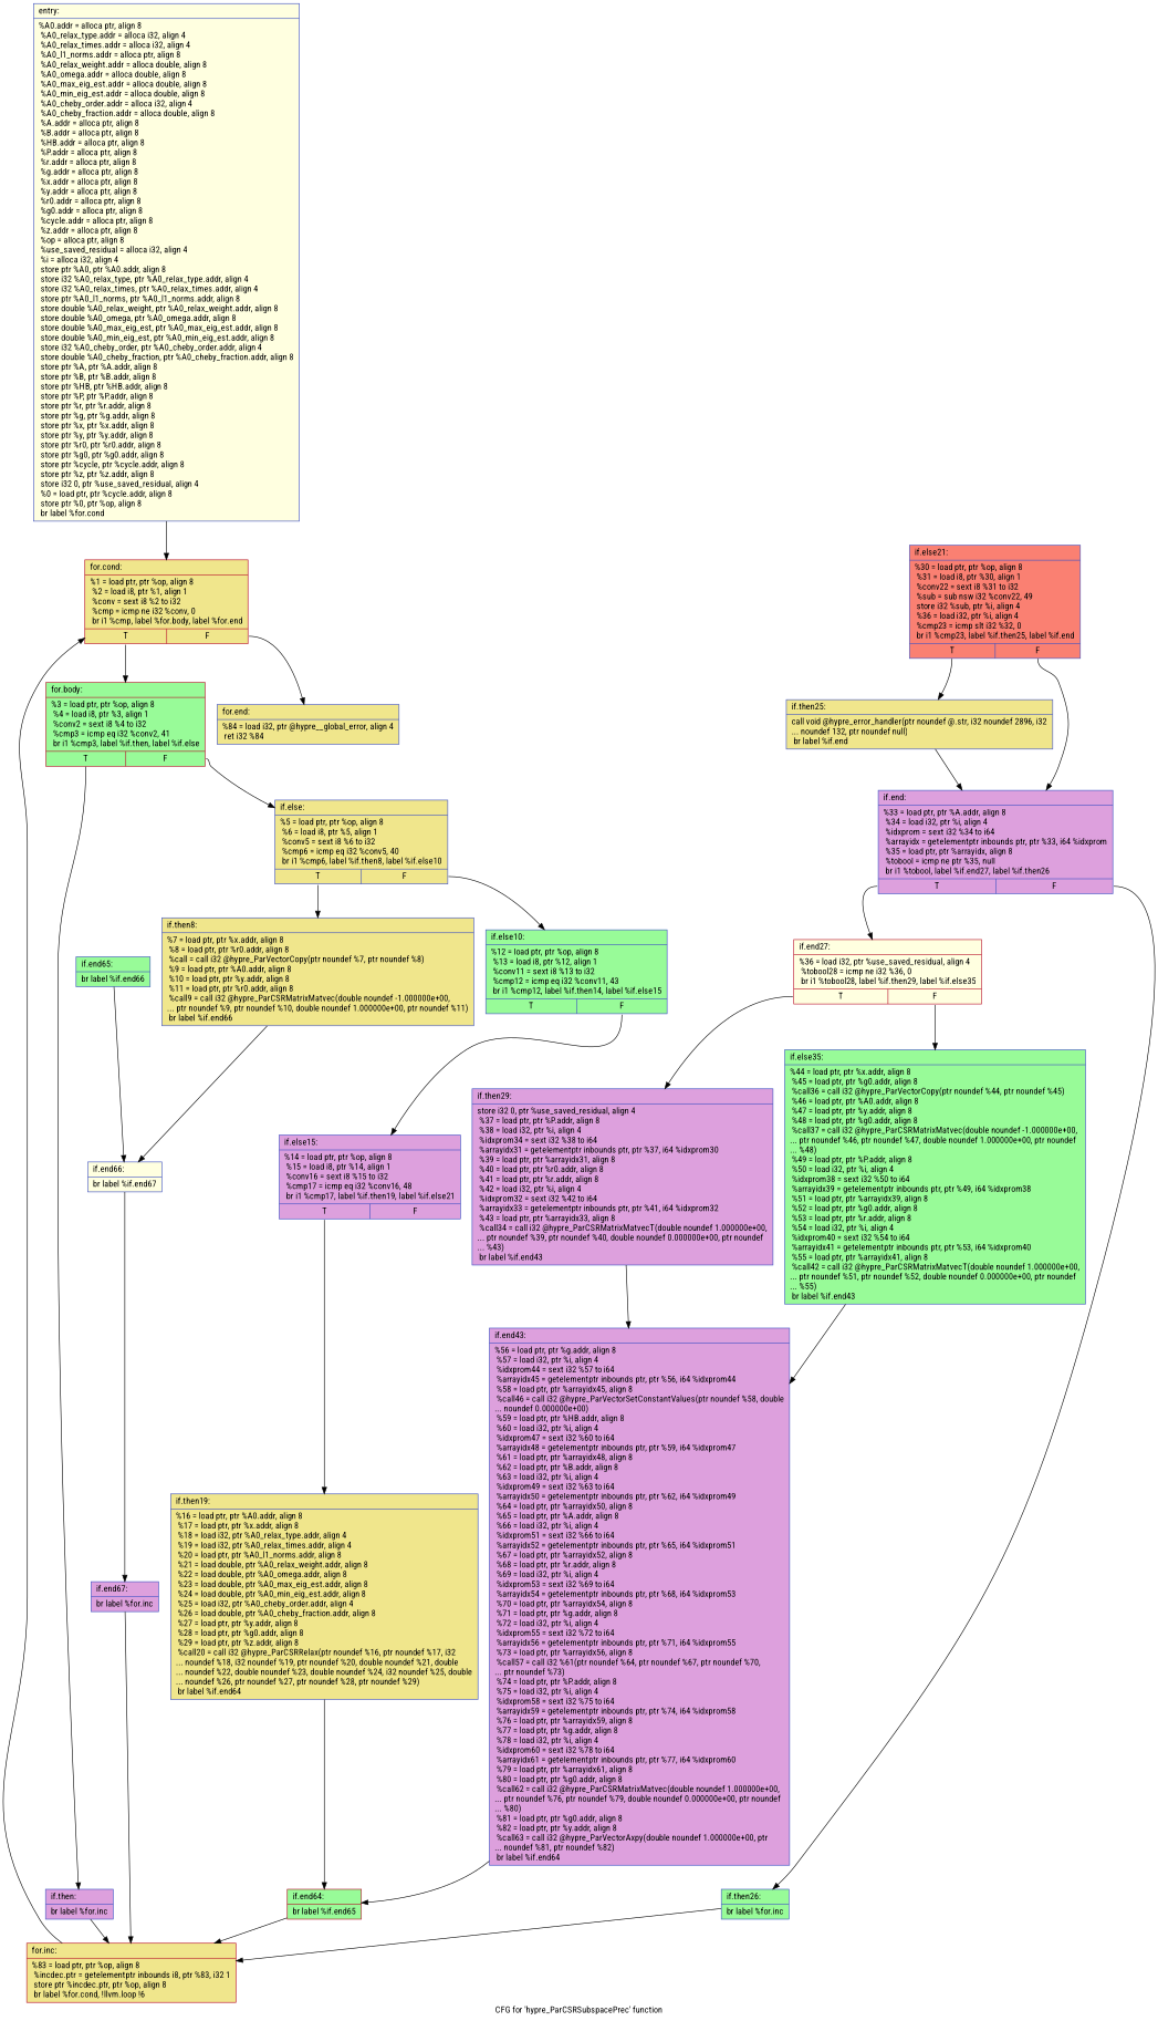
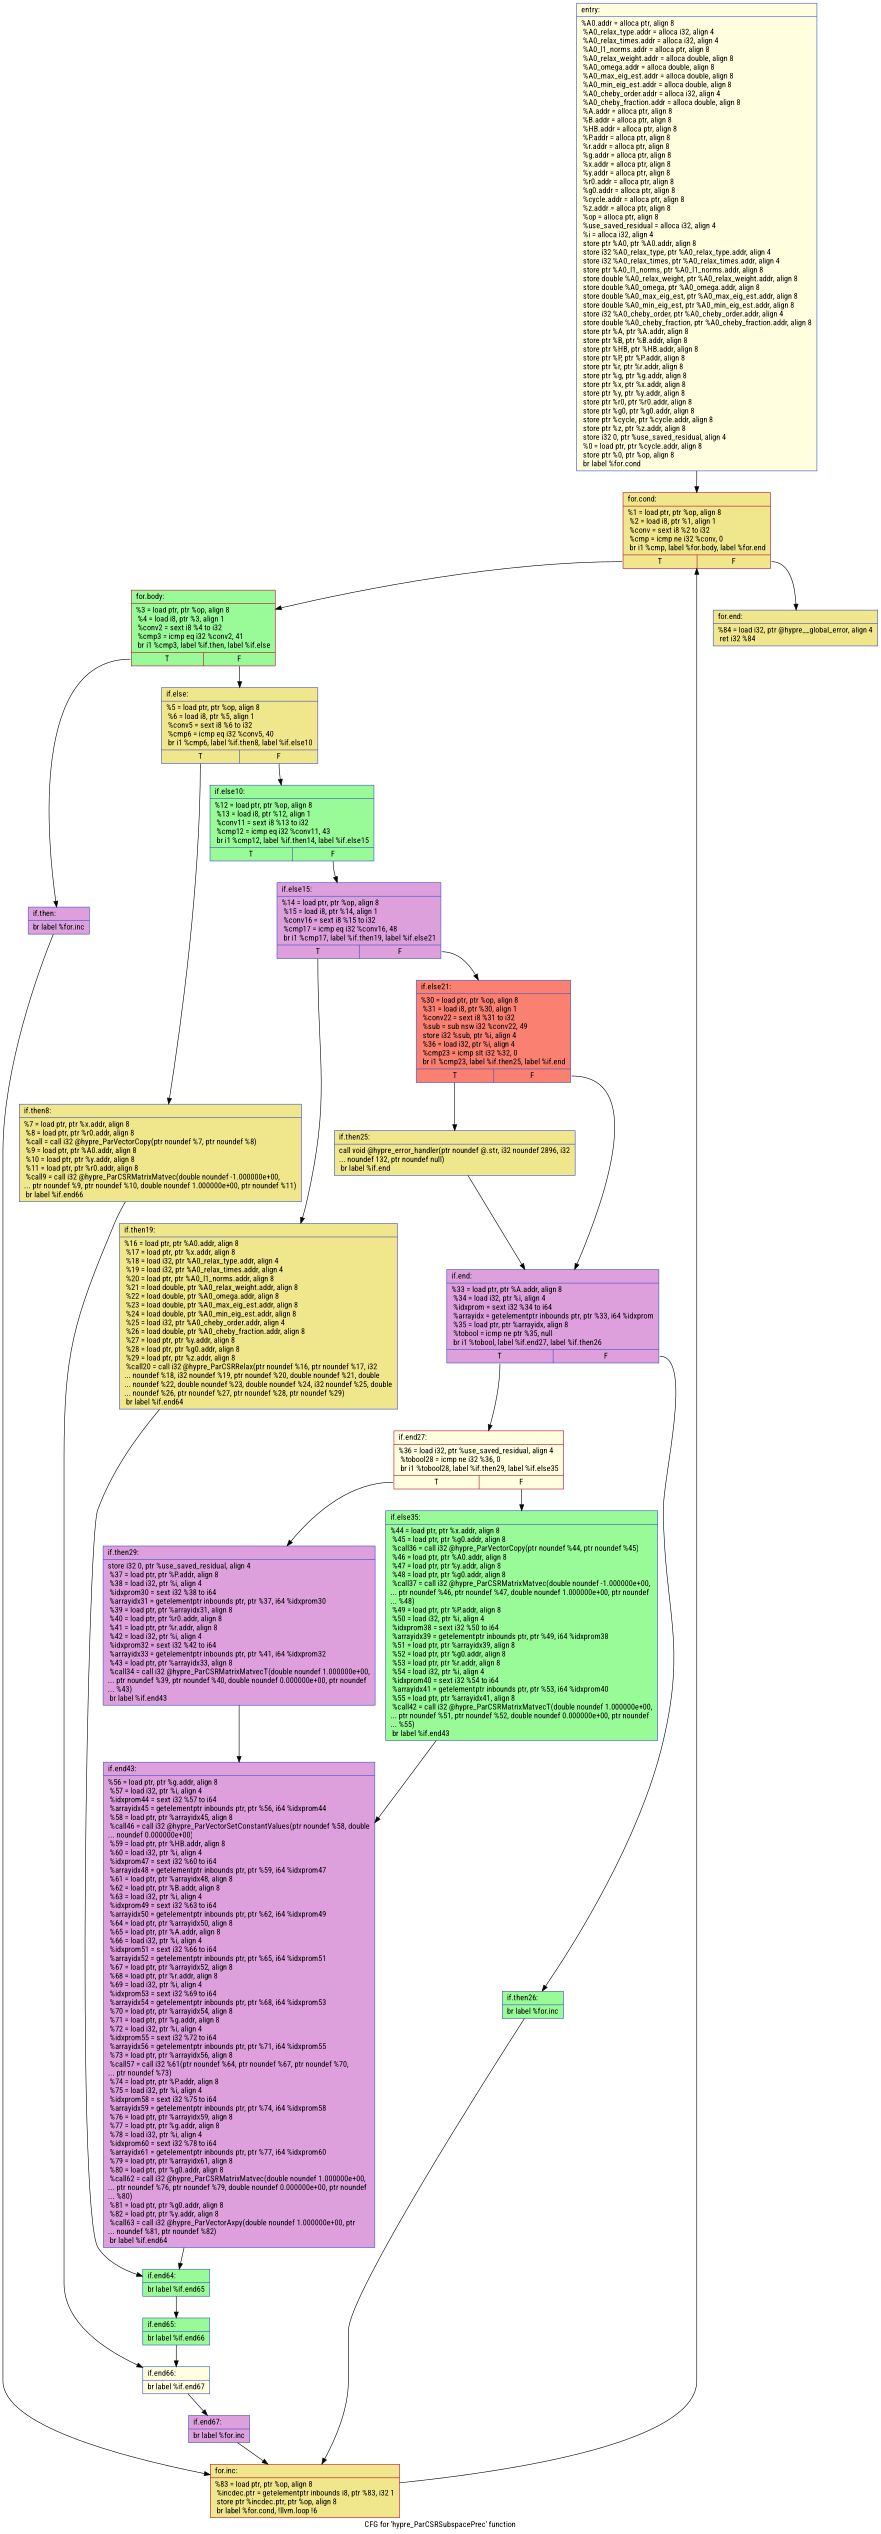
  digraph {
    fontname="Roboto Condensed"
    label="CFG for 'hypre_ParCSRSubspacePrec' function"
    node [color="#3d50c3ff" fillcolor=khaki fontname="Roboto Condensed" shape=record style=filled]
    edge [fontname="Roboto Condensed"]
    n1 [fillcolor=lightyellow label="{entry:\l|  %A0.addr = alloca ptr, align 8\l  %A0_relax_type.addr = alloca i32, align 4\l  %A0_relax_times.addr = alloca i32, align 4\l  %A0_l1_norms.addr = alloca ptr, align 8\l  %A0_relax_weight.addr = alloca double, align 8\l  %A0_omega.addr = alloca double, align 8\l  %A0_max_eig_est.addr = alloca double, align 8\l  %A0_min_eig_est.addr = alloca double, align 8\l  %A0_cheby_order.addr = alloca i32, align 4\l  %A0_cheby_fraction.addr = alloca double, align 8\l  %A.addr = alloca ptr, align 8\l  %B.addr = alloca ptr, align 8\l  %HB.addr = alloca ptr, align 8\l  %P.addr = alloca ptr, align 8\l  %r.addr = alloca ptr, align 8\l  %g.addr = alloca ptr, align 8\l  %x.addr = alloca ptr, align 8\l  %y.addr = alloca ptr, align 8\l  %r0.addr = alloca ptr, align 8\l  %g0.addr = alloca ptr, align 8\l  %cycle.addr = alloca ptr, align 8\l  %z.addr = alloca ptr, align 8\l  %op = alloca ptr, align 8\l  %use_saved_residual = alloca i32, align 4\l  %i = alloca i32, align 4\l  store ptr %A0, ptr %A0.addr, align 8\l  store i32 %A0_relax_type, ptr %A0_relax_type.addr, align 4\l  store i32 %A0_relax_times, ptr %A0_relax_times.addr, align 4\l  store ptr %A0_l1_norms, ptr %A0_l1_norms.addr, align 8\l  store double %A0_relax_weight, ptr %A0_relax_weight.addr, align 8\l  store double %A0_omega, ptr %A0_omega.addr, align 8\l  store double %A0_max_eig_est, ptr %A0_max_eig_est.addr, align 8\l  store double %A0_min_eig_est, ptr %A0_min_eig_est.addr, align 8\l  store i32 %A0_cheby_order, ptr %A0_cheby_order.addr, align 4\l  store double %A0_cheby_fraction, ptr %A0_cheby_fraction.addr, align 8\l  store ptr %A, ptr %A.addr, align 8\l  store ptr %B, ptr %B.addr, align 8\l  store ptr %HB, ptr %HB.addr, align 8\l  store ptr %P, ptr %P.addr, align 8\l  store ptr %r, ptr %r.addr, align 8\l  store ptr %g, ptr %g.addr, align 8\l  store ptr %x, ptr %x.addr, align 8\l  store ptr %y, ptr %y.addr, align 8\l  store ptr %r0, ptr %r0.addr, align 8\l  store ptr %g0, ptr %g0.addr, align 8\l  store ptr %cycle, ptr %cycle.addr, align 8\l  store ptr %z, ptr %z.addr, align 8\l  store i32 0, ptr %use_saved_residual, align 4\l  %0 = load ptr, ptr %cycle.addr, align 8\l  store ptr %0, ptr %op, align 8\l  br label %for.cond\l}"]
    n2 [color="#b70d28ff" label="{for.cond:\l|  %1 = load ptr, ptr %op, align 8\l  %2 = load i8, ptr %1, align 1\l  %conv = sext i8 %2 to i32\l  %cmp = icmp ne i32 %conv, 0\l  br i1 %cmp, label %for.body, label %for.end\l|{<s0>T|<s1>F}}"]
    n3 [color="#b70d28ff" fillcolor=palegreen label="{for.body:\l|  %3 = load ptr, ptr %op, align 8\l  %4 = load i8, ptr %3, align 1\l  %conv2 = sext i8 %4 to i32\l  %cmp3 = icmp eq i32 %conv2, 41\l  br i1 %cmp3, label %if.then, label %if.else\l|{<s0>T|<s1>F}}"]
    n4 [label="{for.end:\l|  %84 = load i32, ptr @hypre__global_error, align 4\l  ret i32 %84\l}"]
    n5 [fillcolor=plum label="{if.then:\l|  br label %for.inc\l}"]
    n6 [label="{if.else:\l|  %5 = load ptr, ptr %op, align 8\l  %6 = load i8, ptr %5, align 1\l  %conv5 = sext i8 %6 to i32\l  %cmp6 = icmp eq i32 %conv5, 40\l  br i1 %cmp6, label %if.then8, label %if.else10\l|{<s0>T|<s1>F}}"]
    n7 [color="#b70d28ff" label="{for.inc:\l|  %83 = load ptr, ptr %op, align 8\l  %incdec.ptr = getelementptr inbounds i8, ptr %83, i32 1\l  store ptr %incdec.ptr, ptr %op, align 8\l  br label %for.cond, !llvm.loop !6\l}"]
    n8 [label="{if.then8:\l|  %7 = load ptr, ptr %x.addr, align 8\l  %8 = load ptr, ptr %r0.addr, align 8\l  %call = call i32 @hypre_ParVectorCopy(ptr noundef %7, ptr noundef %8)\l  %9 = load ptr, ptr %A0.addr, align 8\l  %10 = load ptr, ptr %y.addr, align 8\l  %11 = load ptr, ptr %r0.addr, align 8\l  %call9 = call i32 @hypre_ParCSRMatrixMatvec(double noundef -1.000000e+00,\l... ptr noundef %9, ptr noundef %10, double noundef 1.000000e+00, ptr noundef %11)\l  br label %if.end66\l}"]
    n9 [fillcolor=palegreen label="{if.else10:\l|  %12 = load ptr, ptr %op, align 8\l  %13 = load i8, ptr %12, align 1\l  %conv11 = sext i8 %13 to i32\l  %cmp12 = icmp eq i32 %conv11, 43\l  br i1 %cmp12, label %if.then14, label %if.else15\l|{<s0>T|<s1>F}}"]
    n10 [fillcolor=lightyellow label="{if.end66:\l|  br label %if.end67\l}"]
    n11 [fillcolor=plum label="{if.else15:\l|  %14 = load ptr, ptr %op, align 8\l  %15 = load i8, ptr %14, align 1\l  %conv16 = sext i8 %15 to i32\l  %cmp17 = icmp eq i32 %conv16, 48\l  br i1 %cmp17, label %if.then19, label %if.else21\l|{<s0>T|<s1>F}}"]
    n12 [fillcolor=plum label="{if.end67:\l|  br label %for.inc\l}"]
    n13 [label="{if.then19:\l|  %16 = load ptr, ptr %A0.addr, align 8\l  %17 = load ptr, ptr %x.addr, align 8\l  %18 = load i32, ptr %A0_relax_type.addr, align 4\l  %19 = load i32, ptr %A0_relax_times.addr, align 4\l  %20 = load ptr, ptr %A0_l1_norms.addr, align 8\l  %21 = load double, ptr %A0_relax_weight.addr, align 8\l  %22 = load double, ptr %A0_omega.addr, align 8\l  %23 = load double, ptr %A0_max_eig_est.addr, align 8\l  %24 = load double, ptr %A0_min_eig_est.addr, align 8\l  %25 = load i32, ptr %A0_cheby_order.addr, align 4\l  %26 = load double, ptr %A0_cheby_fraction.addr, align 8\l  %27 = load ptr, ptr %y.addr, align 8\l  %28 = load ptr, ptr %g0.addr, align 8\l  %29 = load ptr, ptr %z.addr, align 8\l  %call20 = call i32 @hypre_ParCSRRelax(ptr noundef %16, ptr noundef %17, i32\l... noundef %18, i32 noundef %19, ptr noundef %20, double noundef %21, double\l... noundef %22, double noundef %23, double noundef %24, i32 noundef %25, double\l... noundef %26, ptr noundef %27, ptr noundef %28, ptr noundef %29)\l  br label %if.end64\l}"]
    n14 [fillcolor=salmon label="{if.else21:\l|  %30 = load ptr, ptr %op, align 8\l  %31 = load i8, ptr %30, align 1\l  %conv22 = sext i8 %31 to i32\l  %sub = sub nsw i32 %conv22, 49\l  store i32 %sub, ptr %i, align 4\l  %36 = load i32, ptr %i, align 4\l  %cmp23 = icmp slt i32 %32, 0\l  br i1 %cmp23, label %if.then25, label %if.end\l|{<s0>T|<s1>F}}"]
-   n15 [color="#b70d28ff" fillcolor=palegreen label="{if.end64:\l|  br label %if.end65\l}"]
+   n15 [fillcolor=palegreen label="{if.end64:\l|  br label %if.end65\l}"]
    n16 [label="{if.then25:\l|  call void @hypre_error_handler(ptr noundef @.str, i32 noundef 2896, i32\l... noundef 132, ptr noundef null)\l  br label %if.end\l}"]
    n17 [fillcolor=plum label="{if.end:\l|  %33 = load ptr, ptr %A.addr, align 8\l  %34 = load i32, ptr %i, align 4\l  %idxprom = sext i32 %34 to i64\l  %arrayidx = getelementptr inbounds ptr, ptr %33, i64 %idxprom\l  %35 = load ptr, ptr %arrayidx, align 8\l  %tobool = icmp ne ptr %35, null\l  br i1 %tobool, label %if.end27, label %if.then26\l|{<s0>T|<s1>F}}"]
    n18 [fillcolor=palegreen label="{if.end65:\l|  br label %if.end66\l}"]
    n19 [color="#b70d28ff" fillcolor=lightyellow label="{if.end27:\l|  %36 = load i32, ptr %use_saved_residual, align 4\l  %tobool28 = icmp ne i32 %36, 0\l  br i1 %tobool28, label %if.then29, label %if.else35\l|{<s0>T|<s1>F}}"]
    n20 [fillcolor=palegreen label="{if.then26:\l|  br label %for.inc\l}"]
-   n21 [fillcolor=plum label="{if.then29:\l|  store i32 0, ptr %use_saved_residual, align 4\l  %37 = load ptr, ptr %P.addr, align 8\l  %38 = load i32, ptr %i, align 4\l  %idxprom34 = sext i32 %38 to i64\l  %arrayidx31 = getelementptr inbounds ptr, ptr %37, i64 %idxprom30\l  %39 = load ptr, ptr %arrayidx31, align 8\l  %40 = load ptr, ptr %r0.addr, align 8\l  %41 = load ptr, ptr %r.addr, align 8\l  %42 = load i32, ptr %i, align 4\l  %idxprom32 = sext i32 %42 to i64\l  %arrayidx33 = getelementptr inbounds ptr, ptr %41, i64 %idxprom32\l  %43 = load ptr, ptr %arrayidx33, align 8\l  %call34 = call i32 @hypre_ParCSRMatrixMatvecT(double noundef 1.000000e+00,\l... ptr noundef %39, ptr noundef %40, double noundef 0.000000e+00, ptr noundef\l... %43)\l  br label %if.end43\l}"]
+   n21 [fillcolor=plum label="{if.then29:\l|  store i32 0, ptr %use_saved_residual, align 4\l  %37 = load ptr, ptr %P.addr, align 8\l  %38 = load i32, ptr %i, align 4\l  %idxprom30 = sext i32 %38 to i64\l  %arrayidx31 = getelementptr inbounds ptr, ptr %37, i64 %idxprom30\l  %39 = load ptr, ptr %arrayidx31, align 8\l  %40 = load ptr, ptr %r0.addr, align 8\l  %41 = load ptr, ptr %r.addr, align 8\l  %42 = load i32, ptr %i, align 4\l  %idxprom32 = sext i32 %42 to i64\l  %arrayidx33 = getelementptr inbounds ptr, ptr %41, i64 %idxprom32\l  %43 = load ptr, ptr %arrayidx33, align 8\l  %call34 = call i32 @hypre_ParCSRMatrixMatvecT(double noundef 1.000000e+00,\l... ptr noundef %39, ptr noundef %40, double noundef 0.000000e+00, ptr noundef\l... %43)\l  br label %if.end43\l}"]
    n22 [fillcolor=palegreen label="{if.else35:\l|  %44 = load ptr, ptr %x.addr, align 8\l  %45 = load ptr, ptr %g0.addr, align 8\l  %call36 = call i32 @hypre_ParVectorCopy(ptr noundef %44, ptr noundef %45)\l  %46 = load ptr, ptr %A0.addr, align 8\l  %47 = load ptr, ptr %y.addr, align 8\l  %48 = load ptr, ptr %g0.addr, align 8\l  %call37 = call i32 @hypre_ParCSRMatrixMatvec(double noundef -1.000000e+00,\l... ptr noundef %46, ptr noundef %47, double noundef 1.000000e+00, ptr noundef\l... %48)\l  %49 = load ptr, ptr %P.addr, align 8\l  %50 = load i32, ptr %i, align 4\l  %idxprom38 = sext i32 %50 to i64\l  %arrayidx39 = getelementptr inbounds ptr, ptr %49, i64 %idxprom38\l  %51 = load ptr, ptr %arrayidx39, align 8\l  %52 = load ptr, ptr %g0.addr, align 8\l  %53 = load ptr, ptr %r.addr, align 8\l  %54 = load i32, ptr %i, align 4\l  %idxprom40 = sext i32 %54 to i64\l  %arrayidx41 = getelementptr inbounds ptr, ptr %53, i64 %idxprom40\l  %55 = load ptr, ptr %arrayidx41, align 8\l  %call42 = call i32 @hypre_ParCSRMatrixMatvecT(double noundef 1.000000e+00,\l... ptr noundef %51, ptr noundef %52, double noundef 0.000000e+00, ptr noundef\l... %55)\l  br label %if.end43\l}"]
    n23 [fillcolor=plum label="{if.end43:\l|  %56 = load ptr, ptr %g.addr, align 8\l  %57 = load i32, ptr %i, align 4\l  %idxprom44 = sext i32 %57 to i64\l  %arrayidx45 = getelementptr inbounds ptr, ptr %56, i64 %idxprom44\l  %58 = load ptr, ptr %arrayidx45, align 8\l  %call46 = call i32 @hypre_ParVectorSetConstantValues(ptr noundef %58, double\l... noundef 0.000000e+00)\l  %59 = load ptr, ptr %HB.addr, align 8\l  %60 = load i32, ptr %i, align 4\l  %idxprom47 = sext i32 %60 to i64\l  %arrayidx48 = getelementptr inbounds ptr, ptr %59, i64 %idxprom47\l  %61 = load ptr, ptr %arrayidx48, align 8\l  %62 = load ptr, ptr %B.addr, align 8\l  %63 = load i32, ptr %i, align 4\l  %idxprom49 = sext i32 %63 to i64\l  %arrayidx50 = getelementptr inbounds ptr, ptr %62, i64 %idxprom49\l  %64 = load ptr, ptr %arrayidx50, align 8\l  %65 = load ptr, ptr %A.addr, align 8\l  %66 = load i32, ptr %i, align 4\l  %idxprom51 = sext i32 %66 to i64\l  %arrayidx52 = getelementptr inbounds ptr, ptr %65, i64 %idxprom51\l  %67 = load ptr, ptr %arrayidx52, align 8\l  %68 = load ptr, ptr %r.addr, align 8\l  %69 = load i32, ptr %i, align 4\l  %idxprom53 = sext i32 %69 to i64\l  %arrayidx54 = getelementptr inbounds ptr, ptr %68, i64 %idxprom53\l  %70 = load ptr, ptr %arrayidx54, align 8\l  %71 = load ptr, ptr %g.addr, align 8\l  %72 = load i32, ptr %i, align 4\l  %idxprom55 = sext i32 %72 to i64\l  %arrayidx56 = getelementptr inbounds ptr, ptr %71, i64 %idxprom55\l  %73 = load ptr, ptr %arrayidx56, align 8\l  %call57 = call i32 %61(ptr noundef %64, ptr noundef %67, ptr noundef %70,\l... ptr noundef %73)\l  %74 = load ptr, ptr %P.addr, align 8\l  %75 = load i32, ptr %i, align 4\l  %idxprom58 = sext i32 %75 to i64\l  %arrayidx59 = getelementptr inbounds ptr, ptr %74, i64 %idxprom58\l  %76 = load ptr, ptr %arrayidx59, align 8\l  %77 = load ptr, ptr %g.addr, align 8\l  %78 = load i32, ptr %i, align 4\l  %idxprom60 = sext i32 %78 to i64\l  %arrayidx61 = getelementptr inbounds ptr, ptr %77, i64 %idxprom60\l  %79 = load ptr, ptr %arrayidx61, align 8\l  %80 = load ptr, ptr %g0.addr, align 8\l  %call62 = call i32 @hypre_ParCSRMatrixMatvec(double noundef 1.000000e+00,\l... ptr noundef %76, ptr noundef %79, double noundef 0.000000e+00, ptr noundef\l... %80)\l  %81 = load ptr, ptr %g0.addr, align 8\l  %82 = load ptr, ptr %y.addr, align 8\l  %call63 = call i32 @hypre_ParVectorAxpy(double noundef 1.000000e+00, ptr\l... noundef %81, ptr noundef %82)\l  br label %if.end64\l}"]
    n1 -> n2
    n2 -> n3 [tailport=s0]
    n2 -> n4 [tailport=s1]
    n3 -> n5 [tailport=s0]
    n3 -> n6 [tailport=s1]
    n5 -> n7
    n6 -> n8 [tailport=s0]
    n6 -> n9 [tailport=s1]
    n7 -> n2
    n8 -> n10
    n9 -> n11 [tailport=s1]
    n10 -> n12
    n11 -> n13 [tailport=s0]
+   n11 -> n14 [tailport=s1]
    n12 -> n7
    n13 -> n15
    n14 -> n16 [tailport=s0]
    n14 -> n17 [tailport=s1]
-   n15 -> n7
+   n15 -> n18
    n16 -> n17
    n17 -> n19 [tailport=s0]
    n17 -> n20 [tailport=s1]
    n18 -> n10
    n19 -> n21 [tailport=s0]
    n19 -> n22 [tailport=s1]
    n20 -> n7
    n21 -> n23
    n22 -> n23
    n23 -> n15
  }
